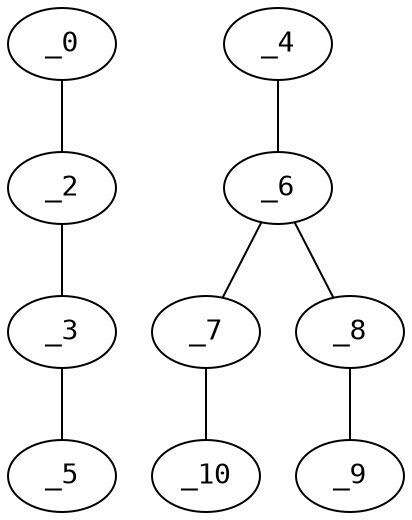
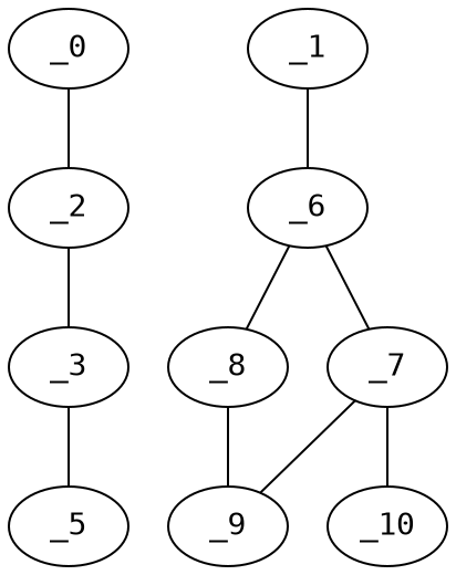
  graph {
    fontname="DejaVu Sans Mono"
    node [charge=0 chem=5 fontname="DejaVu Sans Mono" symbol="S  " x=4.5549 y=0.1622]
    edge [fontname="DejaVu Sans Mono" valence=1]
    n1 [label=_0 x=5.9375]
    _2 [chem=1 symbol="C  " x=4.9375]
    _3 [y=-0.7617]
    _5 [x=3.631 y=-1.1443]
-   _4 [chem=4 symbol="N  " y=1.0861]
+   _4 [chem=4 symbol="N  " y=1.0861 label=_1]
    _6 [chem=1 symbol="C  " x=3.631 y=1.4688]
    _7 [chem=1 symbol="C  " x=2.7071 y=-0.7617]
    _8 [chem=1 symbol="C  " x=2.7071 y=1.0861]
    _9 [x=2 y=-1.4688]
    _10 [chem=4 symbol="N  " x=2.3244]
    n1 -- _2 [valence=2]
    _2 -- _3
    _3 -- _5
    _4 -- _6
    _6 -- _7
    _6 -- _8
+   _7 -- _9 [valence=2]
    _7 -- _10
    _8 -- _9
  }
